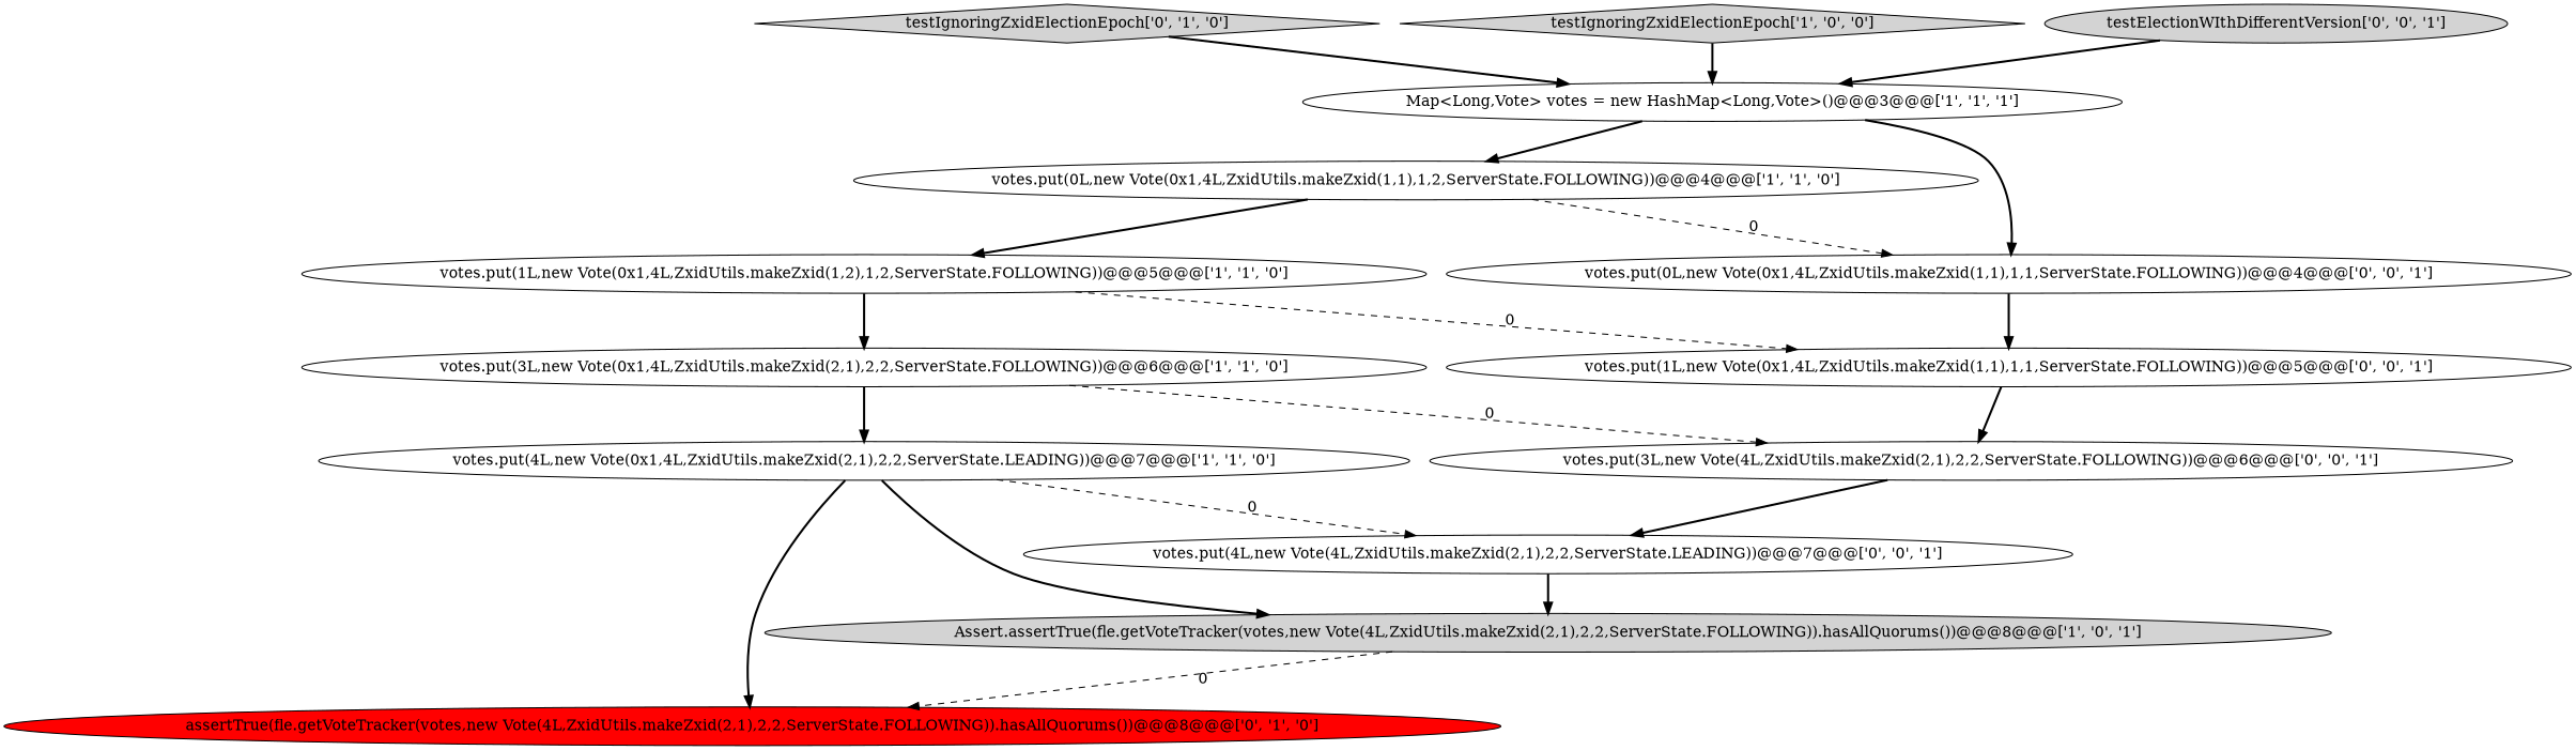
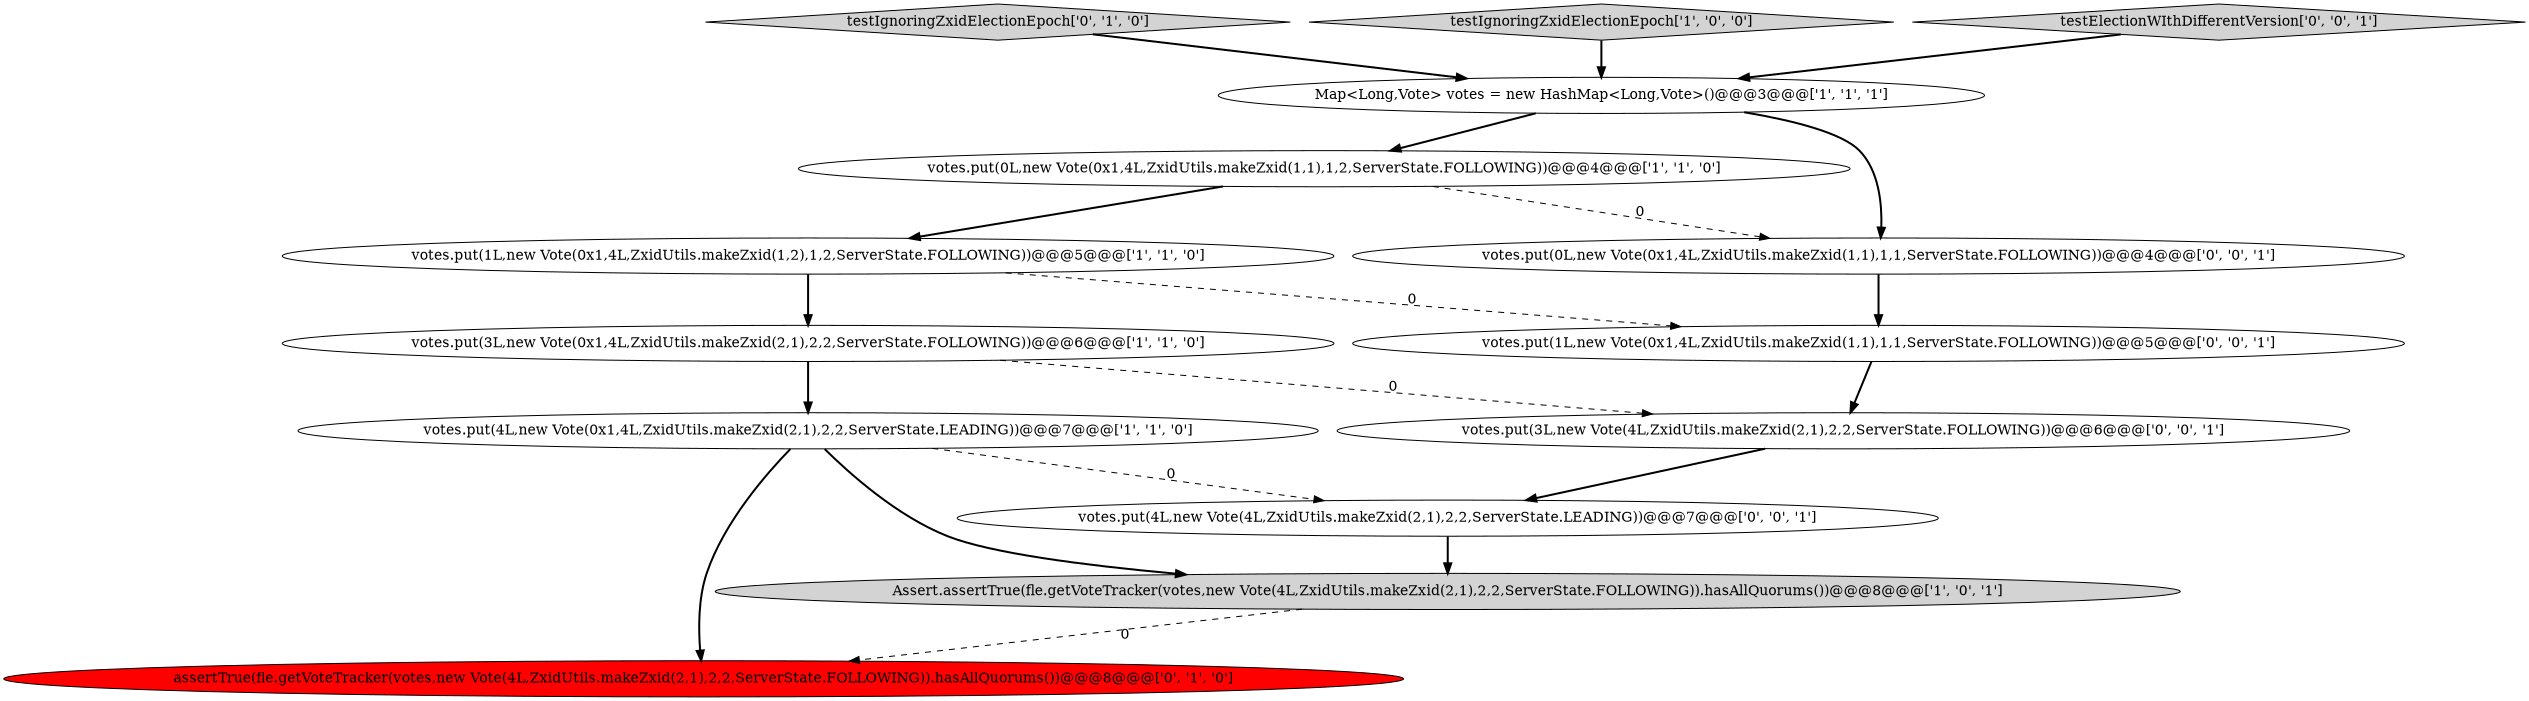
  digraph {
    node [fillcolor=white shape=ellipse style=filled]
    edge [style=bold]
    n1 [label="votes.put(3L,new Vote(0x1,4L,ZxidUtils.makeZxid(2,1),2,2,ServerState.FOLLOWING))@@@6@@@['1', '1', '0']"]
    n2 [label="votes.put(4L,new Vote(0x1,4L,ZxidUtils.makeZxid(2,1),2,2,ServerState.LEADING))@@@7@@@['1', '1', '0']"]
    n3 [label="votes.put(3L,new Vote(4L,ZxidUtils.makeZxid(2,1),2,2,ServerState.FOLLOWING))@@@6@@@['0', '0', '1']"]
    n4 [fillcolor=lightgray label="Assert.assertTrue(fle.getVoteTracker(votes,new Vote(4L,ZxidUtils.makeZxid(2,1),2,2,ServerState.FOLLOWING)).hasAllQuorums())@@@8@@@['1', '0', '1']"]
    n5 [fillcolor=red label="assertTrue(fle.getVoteTracker(votes,new Vote(4L,ZxidUtils.makeZxid(2,1),2,2,ServerState.FOLLOWING)).hasAllQuorums())@@@8@@@['0', '1', '0']"]
    n6 [label="votes.put(4L,new Vote(4L,ZxidUtils.makeZxid(2,1),2,2,ServerState.LEADING))@@@7@@@['0', '0', '1']"]
    n7 [fillcolor=lightgray label="testIgnoringZxidElectionEpoch['0', '1', '0']" shape=diamond]
    n8 [label="Map<Long,Vote> votes = new HashMap<Long,Vote>()@@@3@@@['1', '1', '1']"]
    n9 [fillcolor=lightgray label="testIgnoringZxidElectionEpoch['1', '0', '0']" shape=diamond]
    n10 [label="votes.put(1L,new Vote(0x1,4L,ZxidUtils.makeZxid(1,1),1,1,ServerState.FOLLOWING))@@@5@@@['0', '0', '1']"]
    n11 [label="votes.put(0L,new Vote(0x1,4L,ZxidUtils.makeZxid(1,1),1,2,ServerState.FOLLOWING))@@@4@@@['1', '1', '0']"]
    n12 [label="votes.put(1L,new Vote(0x1,4L,ZxidUtils.makeZxid(1,2),1,2,ServerState.FOLLOWING))@@@5@@@['1', '1', '0']"]
    n13 [label="votes.put(0L,new Vote(0x1,4L,ZxidUtils.makeZxid(1,1),1,1,ServerState.FOLLOWING))@@@4@@@['0', '0', '1']"]
-   n14 [fillcolor=lightgray label="testElectionWIthDifferentVersion['0', '0', '1']"]
+   n14 [fillcolor=lightgray label="testElectionWIthDifferentVersion['0', '0', '1']" shape=diamond]
    n1 -> n2
    n1 -> n3 [label=0 style=dashed]
    n2 -> n4
    n2 -> n5
    n2 -> n6 [label=0 style=dashed]
    n3 -> n6
    n4 -> n5 [label=0 style=dashed]
    n6 -> n4
    n7 -> n8
    n8 -> n11
    n8 -> n13
    n9 -> n8
    n10 -> n3
    n11 -> n12
    n11 -> n13 [label=0 style=dashed]
    n12 -> n1
    n12 -> n10 [label=0 style=dashed]
    n13 -> n10
    n14 -> n8
  }
